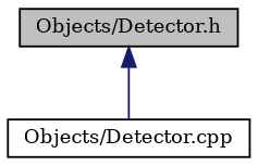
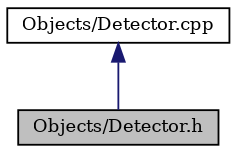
  digraph {
    fontname="DejaVu Serif"
    node [color=black fontname="DejaVu Serif" fontsize=10 shape=record style=filled]
    n1 [fillcolor=grey75 fontcolor=black height=0.2 label="Objects/Detector.h" width=0.4]
    n2 [fillcolor=white height=0.2 label="Objects/Detector.cpp" width=0.4]
-   n1 -> n2 [color=midnightblue dir=back fontname="DejaVu Serif" fontsize=10 labelfontname=Helvetica labelfontsize=10 style=solid]
+   n2 -> n1 [color=midnightblue dir=back fontname="DejaVu Serif" fontsize=10 labelfontname=Helvetica labelfontsize=10 style=solid]
  }
